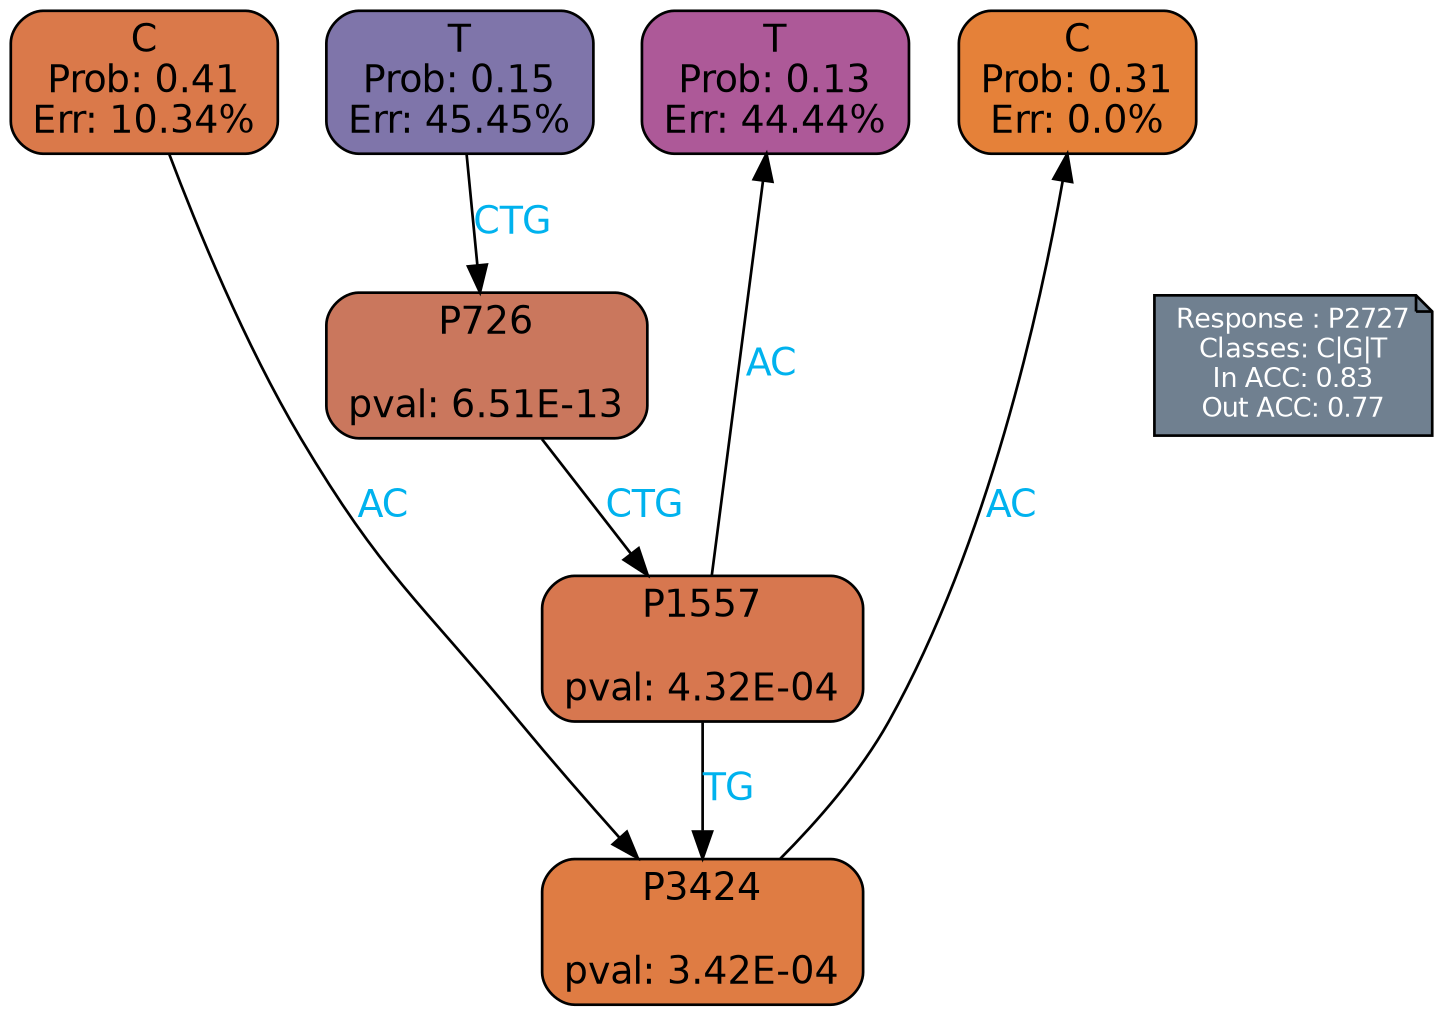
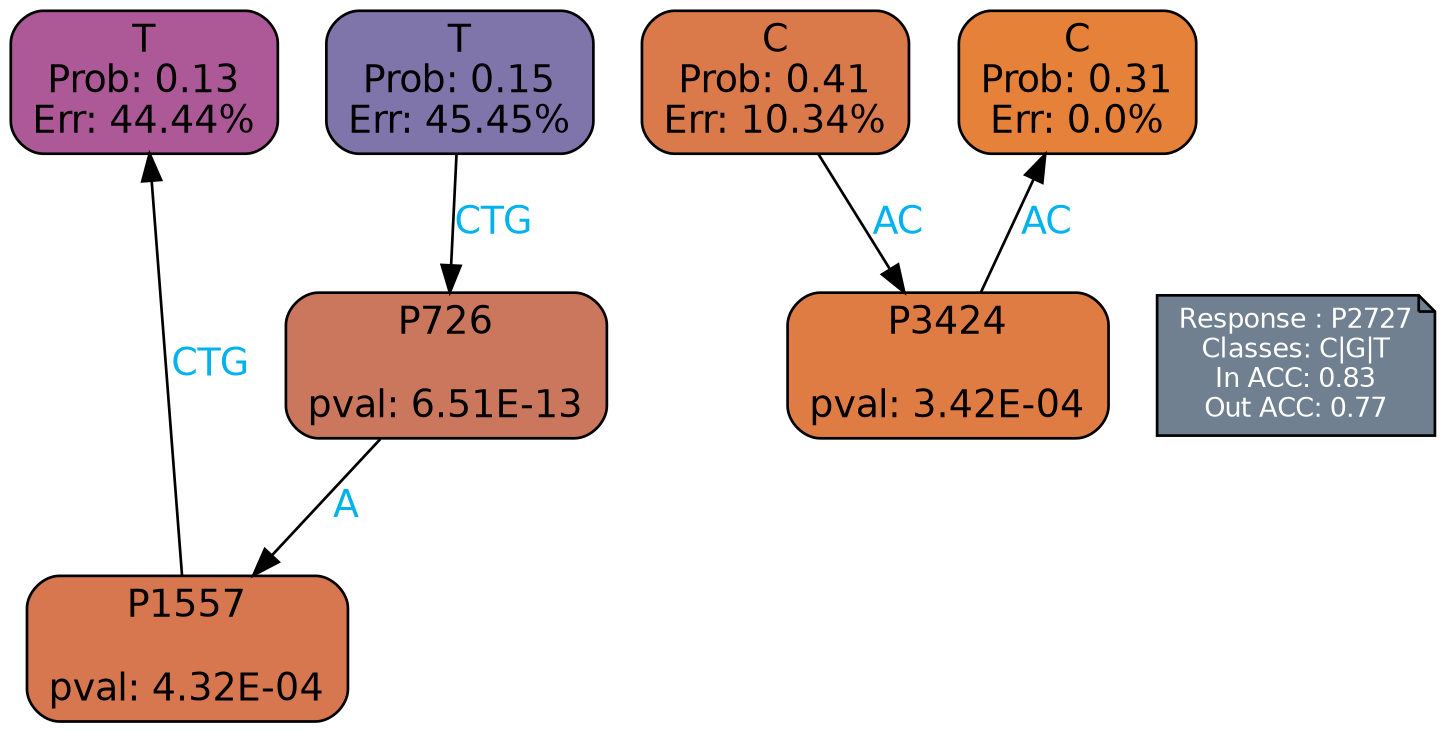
  digraph {
    ranksep=equally
    splines=polylines
    node [color=black fontname=helvetica shape=box style="filled, rounded"]
    edge [fontcolor=deepskyblue2 fontname=helvetica]
    n1 [fillcolor="#ad5998" label="T\nProb: 0.13\nErr: 44.44%"]
    n2 [fillcolor="#da794a" label="C\nProb: 0.41\nErr: 10.34%"]
    n3 [fillcolor="#e58139" label="C\nProb: 0.31\nErr: 0.0%"]
    n4 [fillcolor="#7f75aa" label="T\nProb: 0.15\nErr: 45.45%"]
    n5 [align=left fillcolor=slategray fontcolor=white fontsize=10 label="Response : P2727\nClasses: C|G|T\nIn ACC: 0.83\nOut ACC: 0.77\n" shape=note style=filled]
    n6 [fillcolor="#ca775d" label="P726\n\npval: 6.51E-13"]
    n7 [fillcolor="#df7c43" label="P3424\n\npval: 3.42E-04"]
    n8 [fillcolor="#d7774f" label="P1557\n\npval: 4.32E-04"]
    subgraph sub_1 {
      rank=same
      n1
      n2
      n3
      n4
    }
    subgraph sub_2 {
      rank=same
      n5
      n6
    }
    n2 -> n7 [label=AC]
    n4 -> n6 [label=CTG]
-   n6 -> n8 [label=CTG]
+   n6 -> n8 [label=A]
    n7 -> n3 [label=AC]
-   n8 -> n1 [label=AC]
-   n8 -> n7 [label=TG]
+   n8 -> n1 [label=CTG]
  }
